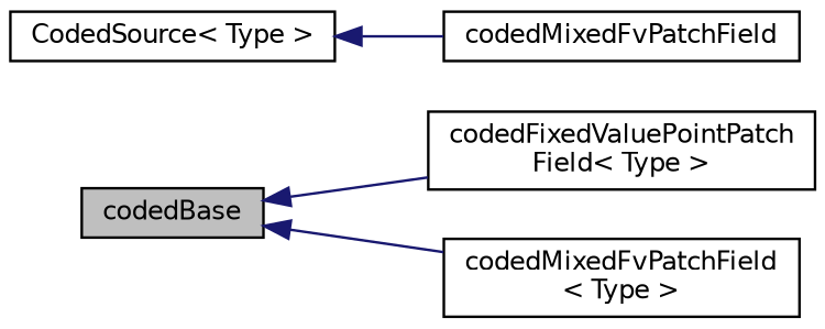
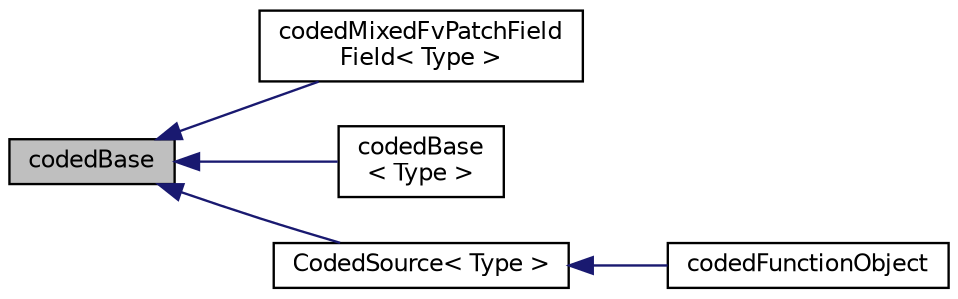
  digraph {
    rankdir=LR
    node [color=black fontname=Helvetica fontsize=10 shape=record]
    edge [color=midnightblue dir=back fontname=Helvetica fontsize=10 labelfontname=Helvetica labelfontsize=10 style=solid]
    n1 [fillcolor=grey75 fontcolor=black height=0.2 label=codedBase style=filled width=0.4]
-   n2 [height=0.2 label="codedFixedValuePointPatch\lField\< Type \>" width=0.4]
-   n3 [height=0.2 label="codedMixedFvPatchField\l\< Type \>" width=0.4]
+   n2 [height=0.2 label="codedMixedFvPatchField\lField\< Type \>" width=0.4]
+   n3 [height=0.2 label="codedBase\l\< Type \>" width=0.4]
    n4 [height=0.2 label="CodedSource\< Type \>" width=0.4]
-   n5 [height=0.2 label=codedMixedFvPatchField width=0.4]
+   n5 [height=0.2 label=codedFunctionObject width=0.4]
    n1 -> n2
    n1 -> n3
+   n1 -> n4
    n4 -> n5
  }
